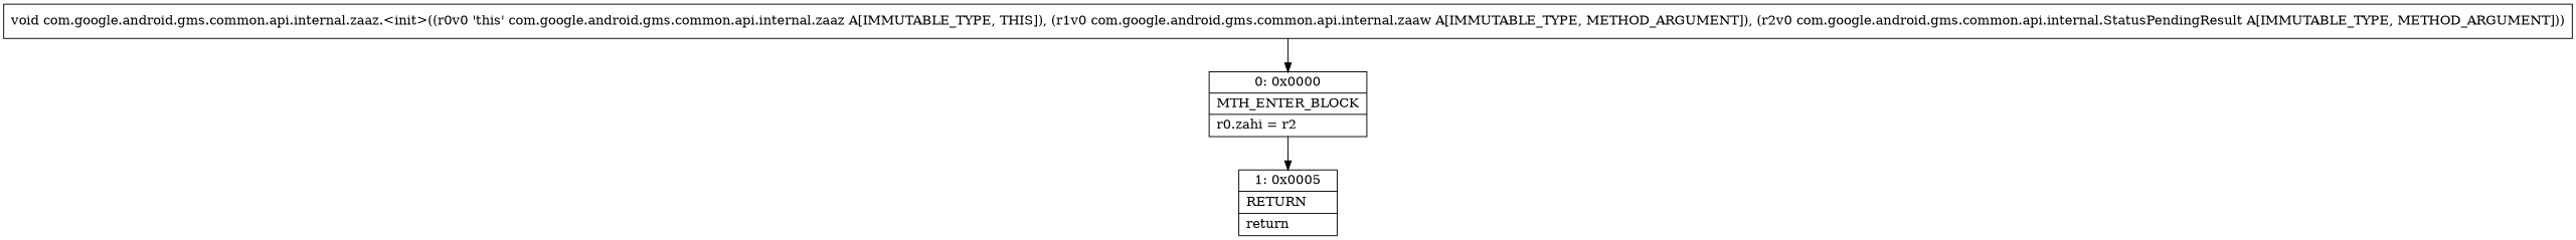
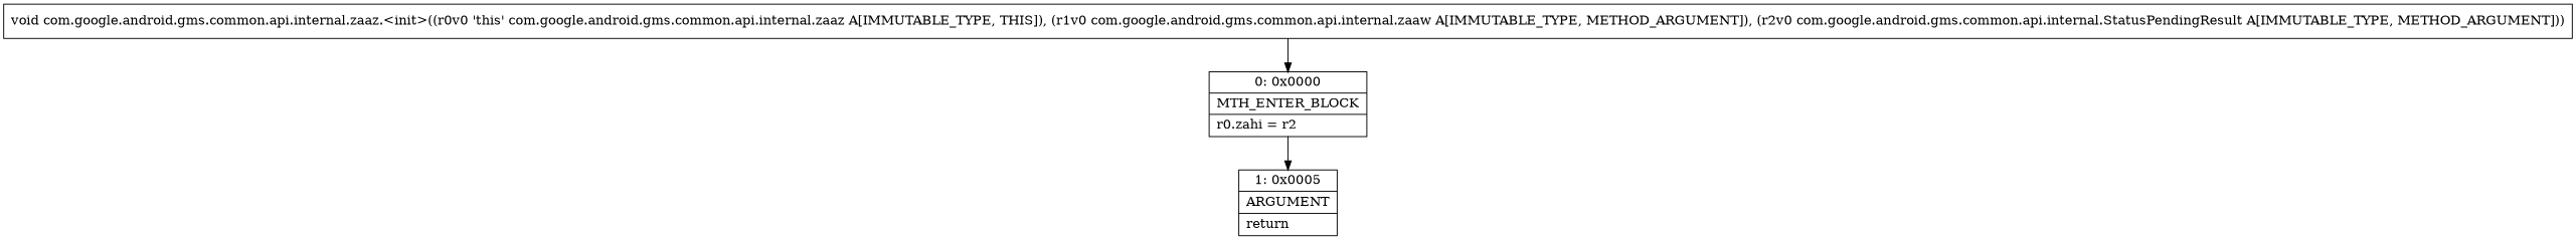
  digraph {
    node [shape=record]
    n1 [label="{0\:\ 0x0000|MTH_ENTER_BLOCK\l|r0.zahi = r2\l}"]
-   n2 [label="{1\:\ 0x0005|RETURN\l|return\l}"]
+   n2 [label="{1\:\ 0x0005|ARGUMENT\l|return\l}"]
    n3 [label="{void com.google.android.gms.common.api.internal.zaaz.\<init\>((r0v0 'this' com.google.android.gms.common.api.internal.zaaz A[IMMUTABLE_TYPE, THIS]), (r1v0 com.google.android.gms.common.api.internal.zaaw A[IMMUTABLE_TYPE, METHOD_ARGUMENT]), (r2v0 com.google.android.gms.common.api.internal.StatusPendingResult A[IMMUTABLE_TYPE, METHOD_ARGUMENT])) }"]
    n1 -> n2
    n3 -> n1
  }
